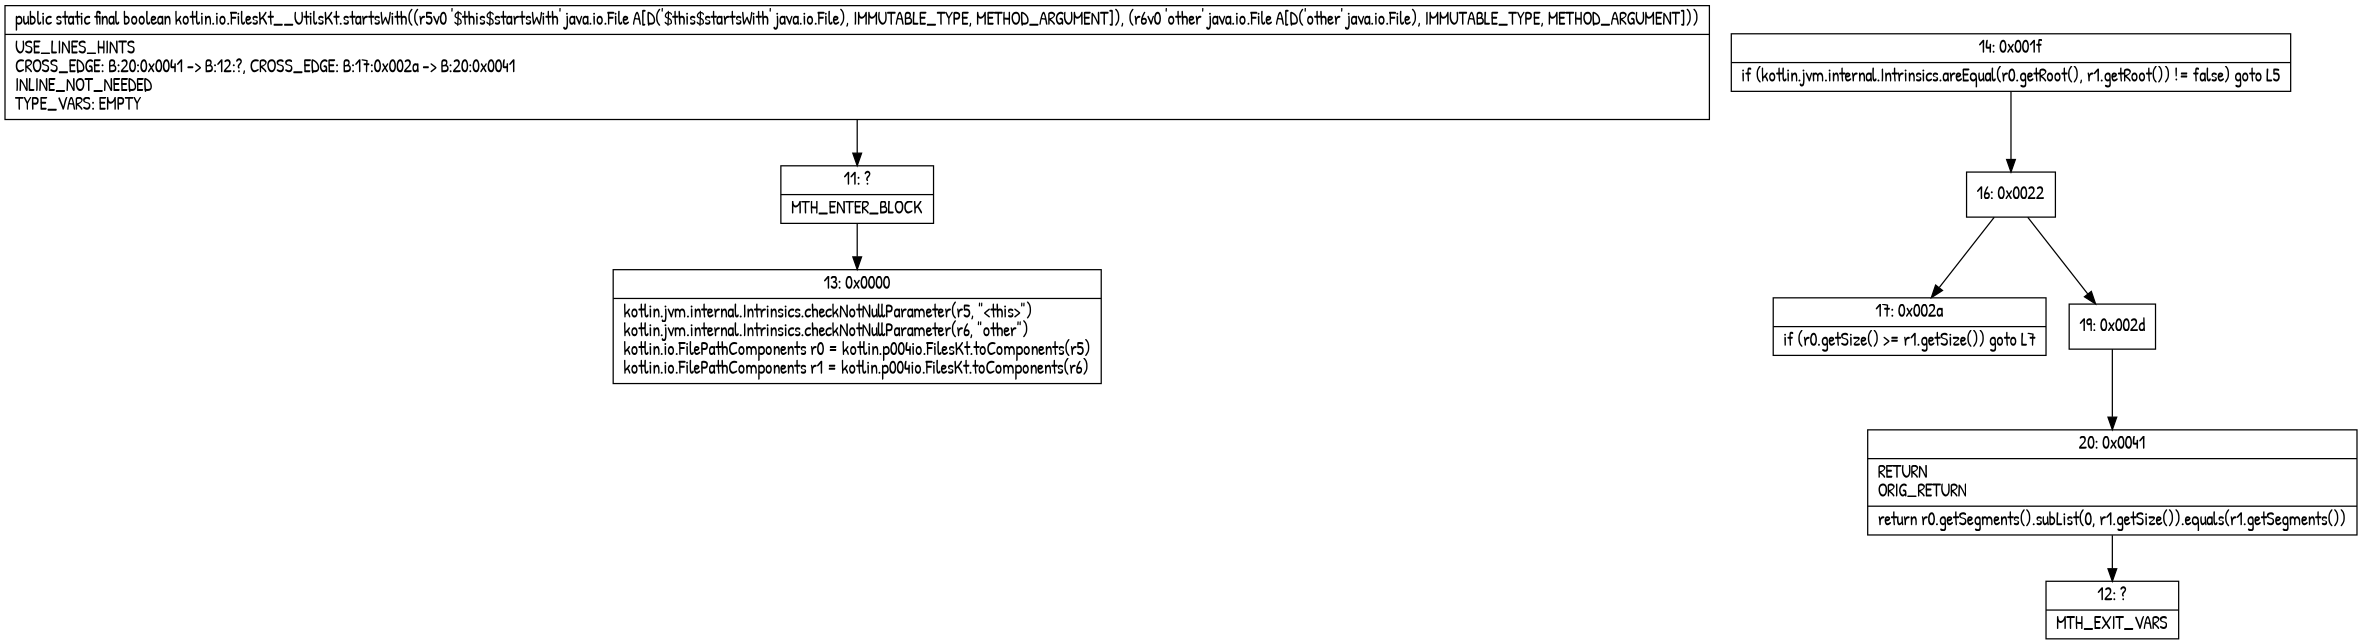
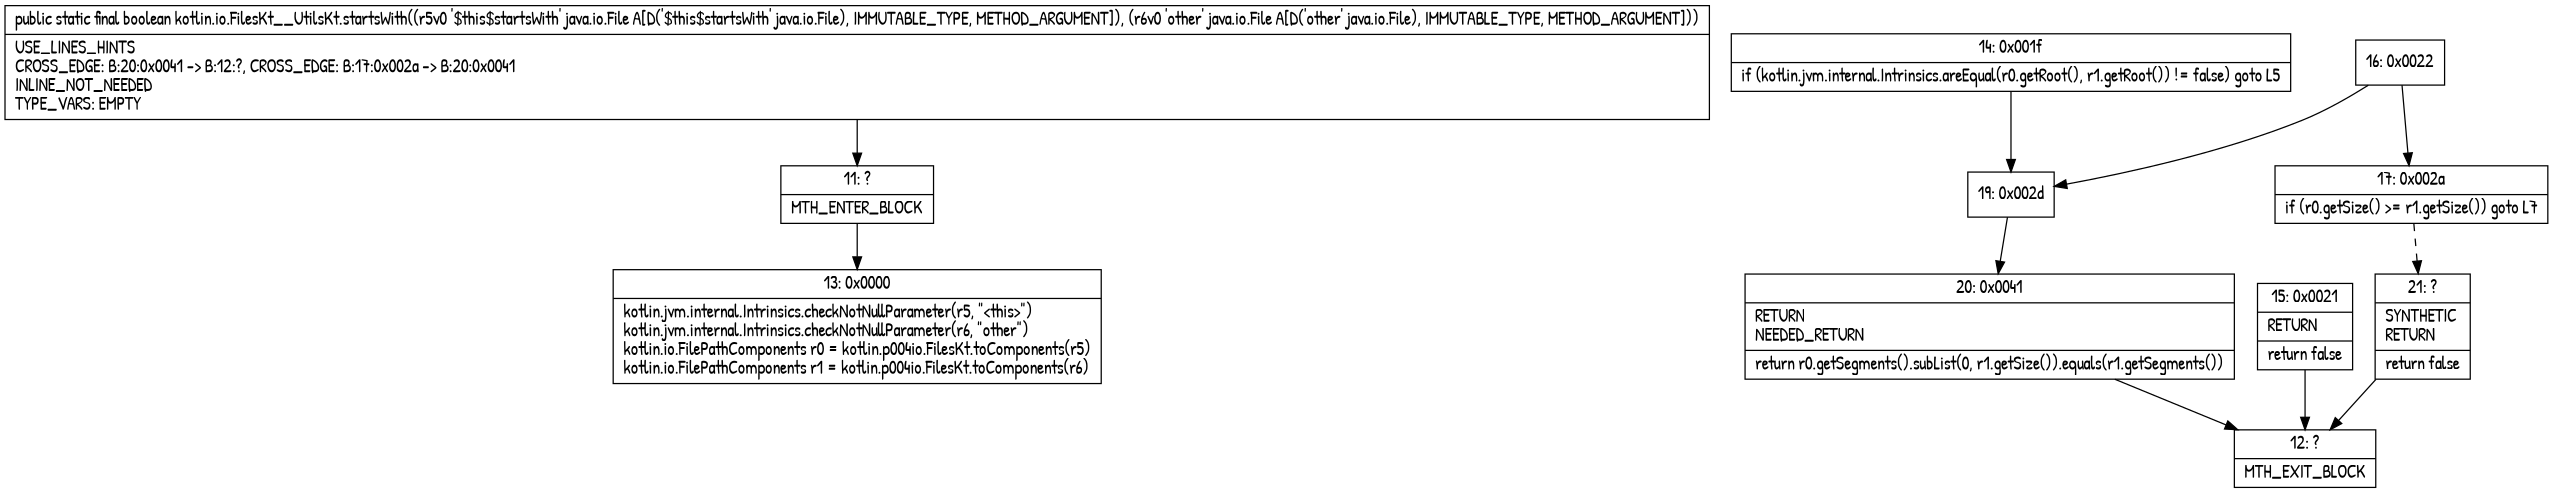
  digraph {
    fontname="Patrick Hand"
    node [fontname="Patrick Hand" shape=record]
    edge [fontname="Patrick Hand"]
    n1 [label="{11\:\ ?|MTH_ENTER_BLOCK\l}"]
    n2 [label="{13\:\ 0x0000|kotlin.jvm.internal.Intrinsics.checkNotNullParameter(r5, \"\<this\>\")\lkotlin.jvm.internal.Intrinsics.checkNotNullParameter(r6, \"other\")\lkotlin.io.FilePathComponents r0 = kotlin.p004io.FilesKt.toComponents(r5)\lkotlin.io.FilePathComponents r1 = kotlin.p004io.FilesKt.toComponents(r6)\l}"]
    n3 [label="{14\:\ 0x001f|if (kotlin.jvm.internal.Intrinsics.areEqual(r0.getRoot(), r1.getRoot()) != false) goto L5\l}"]
    n4 [label="{16\:\ 0x0022}"]
-   n6 [label="{12\:\ ?|MTH_EXIT_VARS\l}"]
+   n5 [label="{15\:\ 0x0021|RETURN\l|return false\l}"]
+   n6 [label="{12\:\ ?|MTH_EXIT_BLOCK\l}"]
    n7 [label="{17\:\ 0x002a|if (r0.getSize() \>= r1.getSize()) goto L7\l}"]
    n8 [label="{19\:\ 0x002d}"]
-   n10 [label="{20\:\ 0x0041|RETURN\lORIG_RETURN\l|return r0.getSegments().subList(0, r1.getSize()).equals(r1.getSegments())\l}"]
+   n9 [label="{21\:\ ?|SYNTHETIC\lRETURN\l|return false\l}"]
+   n10 [label="{20\:\ 0x0041|RETURN\lNEEDED_RETURN\l|return r0.getSegments().subList(0, r1.getSize()).equals(r1.getSegments())\l}"]
    n11 [label="{public static final boolean kotlin.io.FilesKt__UtilsKt.startsWith((r5v0 '$this$startsWith' java.io.File A[D('$this$startsWith' java.io.File), IMMUTABLE_TYPE, METHOD_ARGUMENT]), (r6v0 'other' java.io.File A[D('other' java.io.File), IMMUTABLE_TYPE, METHOD_ARGUMENT]))  | USE_LINES_HINTS\lCROSS_EDGE: B:20:0x0041 \-\> B:12:?, CROSS_EDGE: B:17:0x002a \-\> B:20:0x0041\lINLINE_NOT_NEEDED\lTYPE_VARS: EMPTY\l}"]
    n1 -> n2
-   n3 -> n4
+   n3 -> n8
    n4 -> n7
    n4 -> n8
+   n5 -> n6
+   n7 -> n9 [style=dashed]
    n8 -> n10
+   n9 -> n6
    n10 -> n6
    n11 -> n1
  }
